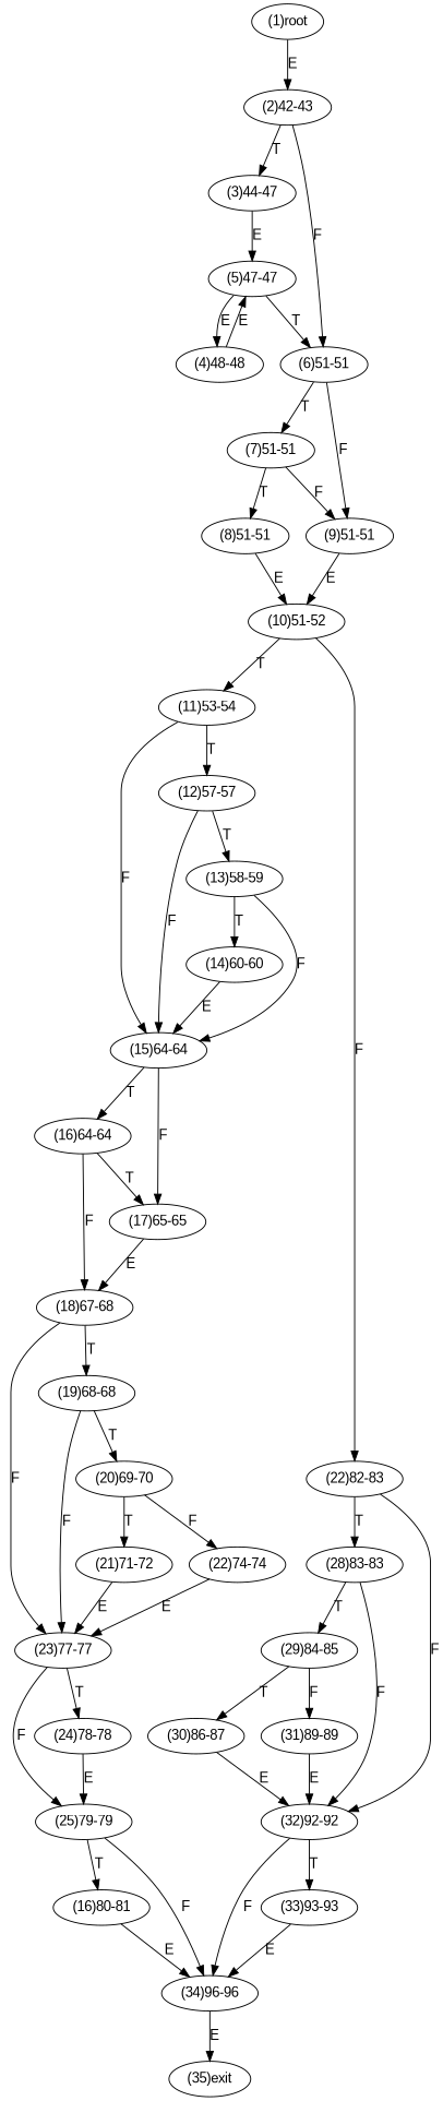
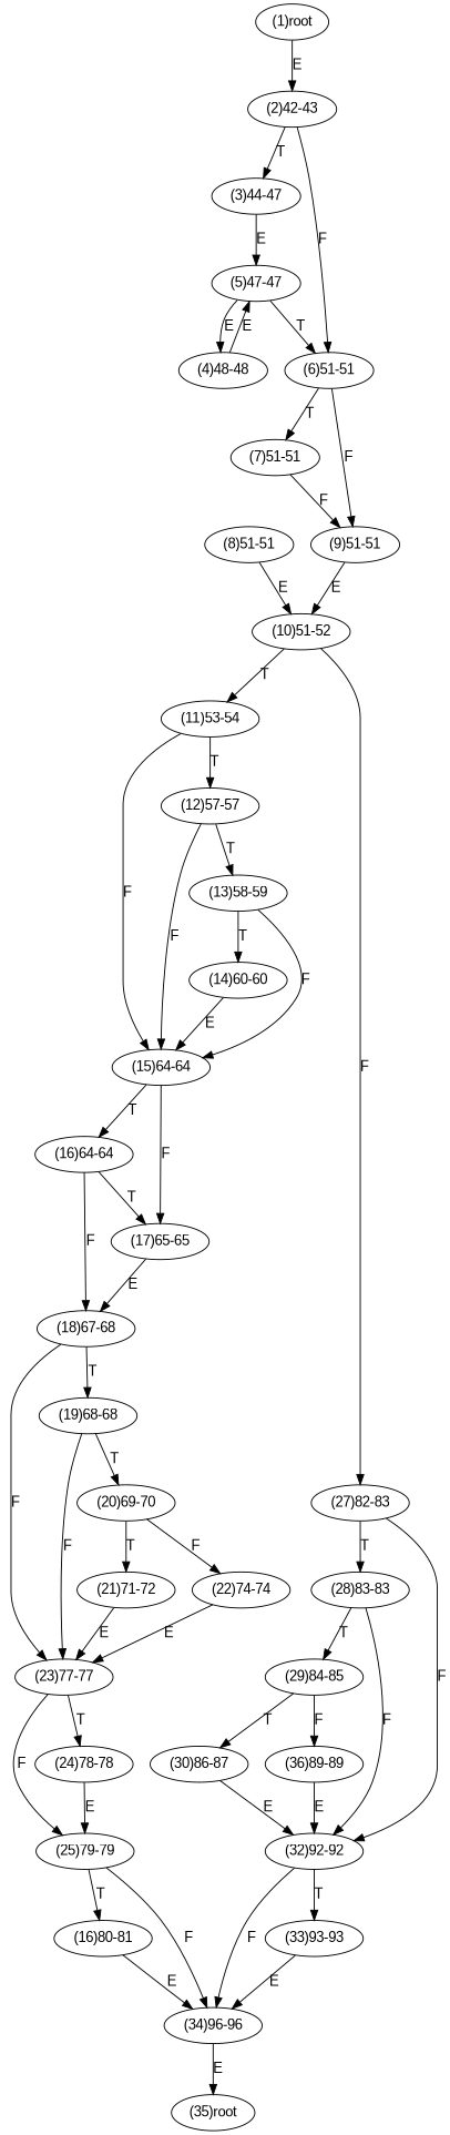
  digraph {
    fontname="Liberation Sans"
    node [fontname="Liberation Sans"]
    edge [fontname="Liberation Sans"]
    n1 [label="(1)root"]
    n2 [label="(2)42-43"]
    n3 [label="(3)44-47"]
    n4 [label="(6)51-51"]
    n5 [label="(5)47-47"]
    n6 [label="(7)51-51"]
    n7 [label="(9)51-51"]
    n8 [label="(4)48-48"]
    n9 [label="(8)51-51"]
    n10 [label="(10)51-52"]
    n11 [label="(11)53-54"]
-   n12 [label="(22)82-83"]
+   n12 [label="(27)82-83"]
    n13 [label="(12)57-57"]
    n14 [label="(15)64-64"]
    n15 [label="(28)83-83"]
    n16 [label="(32)92-92"]
    n17 [label="(13)58-59"]
    n18 [label="(17)65-65"]
    n19 [label="(16)64-64"]
    n20 [label="(14)60-60"]
    n21 [label="(18)67-68"]
    n22 [label="(19)68-68"]
    n23 [label="(23)77-77"]
    n24 [label="(20)69-70"]
    n25 [label="(21)71-72"]
    n26 [label="(22)74-74"]
    n27 [label="(25)79-79"]
    n28 [label="(24)78-78"]
    n29 [label="(16)80-81"]
    n30 [label="(34)96-96"]
-   n31 [label="(35)exit"]
+   n31 [label="(35)root"]
    n32 [label="(29)84-85"]
    n33 [label="(33)93-93"]
-   n34 [label="(31)89-89"]
+   n34 [label="(36)89-89"]
    n35 [label="(30)86-87"]
    n1 -> n2 [label=E]
    n2 -> n3 [label=T]
    n2 -> n4 [label=F]
    n3 -> n5 [label=E]
    n4 -> n6 [label=T]
    n4 -> n7 [label=F]
    n5 -> n4 [label=T]
    n5 -> n8 [label=E]
    n6 -> n7 [label=F]
-   n6 -> n9 [label=T]
    n7 -> n10 [label=E]
    n8 -> n5 [label=E]
    n9 -> n10 [label=E]
    n10 -> n11 [label=T]
    n10 -> n12 [label=F]
    n11 -> n13 [label=T]
    n11 -> n14 [label=F]
    n12 -> n15 [label=T]
    n12 -> n16 [label=F]
    n13 -> n14 [label=F]
    n13 -> n17 [label=T]
    n14 -> n18 [label=F]
    n14 -> n19 [label=T]
    n15 -> n16 [label=F]
    n15 -> n32 [label=T]
    n16 -> n30 [label=F]
    n16 -> n33 [label=T]
    n17 -> n14 [label=F]
    n17 -> n20 [label=T]
    n18 -> n21 [label=E]
    n19 -> n18 [label=T]
    n19 -> n21 [label=F]
    n20 -> n14 [label=E]
    n21 -> n22 [label=T]
    n21 -> n23 [label=F]
    n22 -> n23 [label=F]
    n22 -> n24 [label=T]
    n23 -> n27 [label=F]
    n23 -> n28 [label=T]
    n24 -> n25 [label=T]
    n24 -> n26 [label=F]
    n25 -> n23 [label=E]
    n26 -> n23 [label=E]
    n27 -> n29 [label=T]
    n27 -> n30 [label=F]
    n28 -> n27 [label=E]
    n29 -> n30 [label=E]
    n30 -> n31 [label=E]
    n32 -> n34 [label=F]
    n32 -> n35 [label=T]
    n33 -> n30 [label=E]
    n34 -> n16 [label=E]
    n35 -> n16 [label=E]
  }
